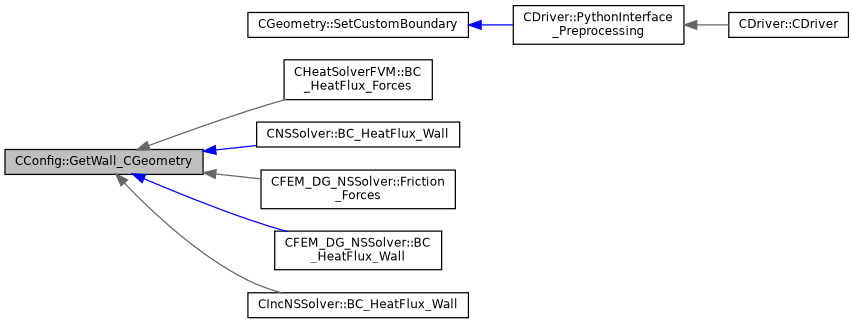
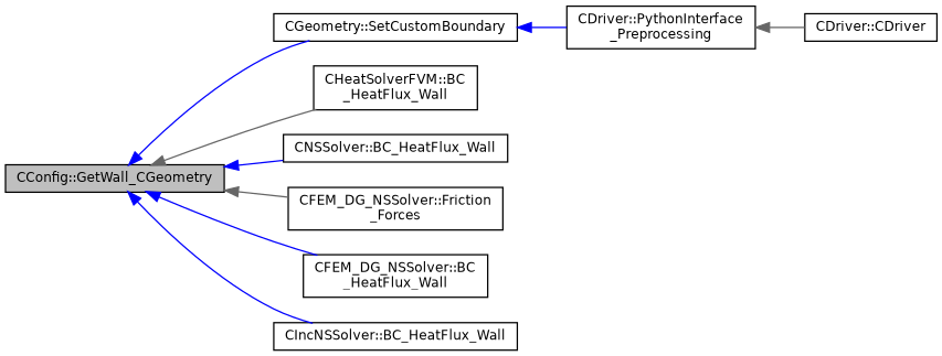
  digraph {
    rankdir=LR
    node [color=black fillcolor=white fontname=Helvetica fontsize=10 shape=record style=filled]
    edge [color=blue dir=back fontname=Helvetica fontsize=10 labelfontname=Helvetica labelfontsize=10 style=solid]
    n1 [fillcolor=grey75 fontcolor=black height=0.2 label="CConfig::GetWall_CGeometry" width=0.4]
    n2 [height=0.2 label="CGeometry::SetCustomBoundary" width=0.4]
-   n3 [height=0.2 label="CHeatSolverFVM::BC\l_HeatFlux_Forces" width=0.4]
+   n3 [height=0.2 label="CHeatSolverFVM::BC\l_HeatFlux_Wall" width=0.4]
    n4 [height=0.2 label="CNSSolver::BC_HeatFlux_Wall" width=0.4]
    n5 [height=0.2 label="CFEM_DG_NSSolver::Friction\l_Forces" width=0.4]
    n6 [height=0.2 label="CFEM_DG_NSSolver::BC\l_HeatFlux_Wall" width=0.4]
    n7 [height=0.2 label="CIncNSSolver::BC_HeatFlux_Wall" width=0.4]
    n8 [height=0.2 label="CDriver::PythonInterface\l_Preprocessing" width=0.4]
    n9 [height=0.2 label="CDriver::CDriver" width=0.4]
+   n1 -> n2
    n1 -> n3 [color=gray40]
    n1 -> n4
    n1 -> n5 [color=gray40]
    n1 -> n6
-   n1 -> n7 [color=gray40]
+   n1 -> n7
    n2 -> n8
    n8 -> n9 [color=gray40]
  }
